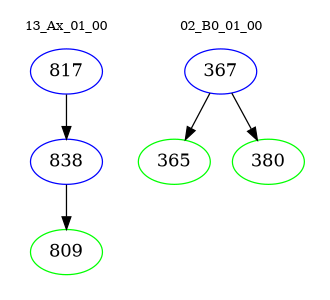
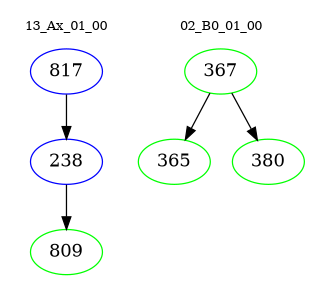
  digraph {
    node [color=blue]
    edge [color=black]
    n1 [label=817]
    n2 [color=green label=809]
-   n3 [label=838]
-   n4 [label=367]
+   n3 [label=238]
+   n4 [color=green label=367]
    n5 [color=green label=365]
    n6 [color=green label=380]
    subgraph cluster_1 {
      color=white
      fontsize=10
      label="13_Ax_01_00"
      n1
      n2
      n3
    }
    subgraph cluster_2 {
      color=white
      fontsize=10
      label="02_B0_01_00"
      n4
      n5
      n6
    }
    n1 -> n3
    n3 -> n2
    n4 -> n5
    n4 -> n6
  }
